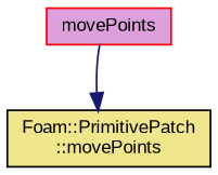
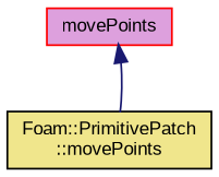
  digraph {
    rankdir=TB
    fontname="Liberation Sans"
    node [fontname="Liberation Sans" fontsize=10 shape=record style=filled]
    n1 [color=red fillcolor=plum fontcolor=black height=0.2 label=movePoints width=0.4]
    n2 [color=black height=0.2 label="Foam::PrimitivePatch\l::movePoints" width=0.4 fillcolor=khaki]
-   n1 -> n2 [color=midnightblue fontname="Liberation Sans" fontsize=10 labelfontname=Helvetica labelfontsize=10 style=solid]
+   n2 -> n1 [color=midnightblue fontname="Liberation Sans" fontsize=10 labelfontname=Helvetica labelfontsize=10 style=solid]
  }
